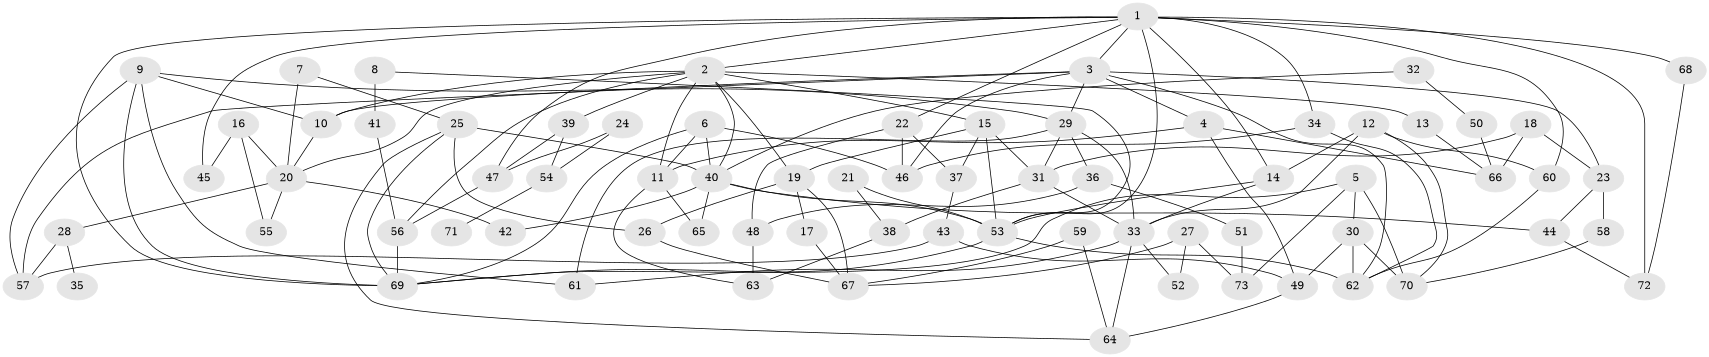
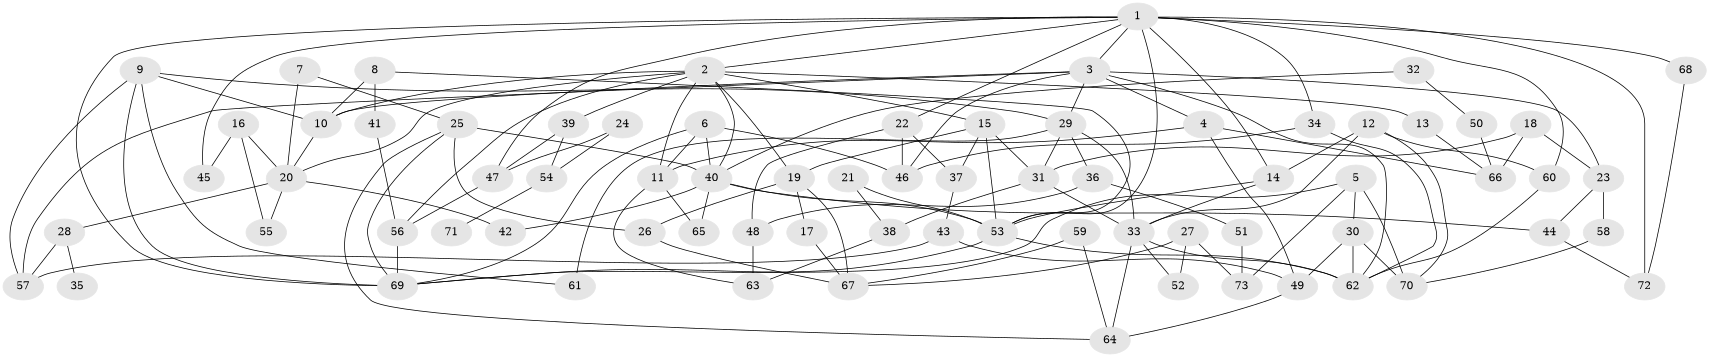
  graph {
    node [color=gray90 style=filled]
    edge [weight=1.0]
    1
    2
    3
    14
    22
    34
    45
    47
    53
    60
    68
    69
    72
    10
    11
    13
    15
    19
    20
    39
    40
    56
    4
    23
    29
    46
    57
    62
    33
    37
    48
    63
    65
    66
    31
    17
    67
    26
    55
    28
    42
    54
    44
    49
    58
    61
    36
    64
    5
    30
    70
    73
    6
    7
    25
    8
    41
    9
    12
    52
    38
    43
    16
    18
    35
    21
    24
    71
    27
    51
    32
    50
    59
    1 -- 2
    1 -- 3
    1 -- 14
    1 -- 22
    1 -- 34
    1 -- 45
    1 -- 47
    1 -- 53
    1 -- 60
    1 -- 68
    1 -- 69
    1 -- 72
    2 -- 10
    2 -- 11
    2 -- 13
    2 -- 15
    2 -- 19
    2 -- 20
    2 -- 39
    2 -- 40
    2 -- 56
    3 -- 10
    3 -- 4
    3 -- 23
    3 -- 29
    3 -- 46
    3 -- 57
    3 -- 62
    14 -- 53
    14 -- 33
    22 -- 46
    22 -- 37
    22 -- 48
    34 -- 46
    34 -- 62
    47 -- 56
    53 -- 69
    53 -- 62
    60 -- 62
    68 -- 72
    10 -- 20
    11 -- 63
    11 -- 65
    13 -- 66
    15 -- 53
    15 -- 19
    15 -- 37
    15 -- 31
    19 -- 17
    19 -- 67
    19 -- 26
    20 -- 55
    20 -- 28
    20 -- 42
    39 -- 47
    39 -- 54
    40 -- 53
    40 -- 65
    40 -- 42
    40 -- 44
    56 -- 69
    4 -- 11
    4 -- 66
    4 -- 49
    23 -- 44
    23 -- 58
    29 -- 33
    29 -- 31
    29 -- 61
    29 -- 36
-   33 -- 61
+   33 -- 62
    33 -- 64
    33 -- 52
    37 -- 43
    48 -- 63
    31 -- 33
    31 -- 38
    17 -- 67
    26 -- 67
    28 -- 57
    28 -- 35
    54 -- 71
    44 -- 72
    49 -- 64
    58 -- 70
    36 -- 48
    36 -- 51
    5 -- 69
    5 -- 30
    5 -- 70
    5 -- 73
    30 -- 62
    30 -- 49
    30 -- 70 [weight=2.0]
    6 -- 69
    6 -- 11
    6 -- 40
    6 -- 46
    7 -- 20
    7 -- 25
    25 -- 69
    25 -- 40
    25 -- 26
    25 -- 64
    8 -- 53
+   8 -- 10
    8 -- 41
    41 -- 56
    9 -- 69
    9 -- 10
    9 -- 29
    9 -- 57
    9 -- 61
    12 -- 14
    12 -- 60
    12 -- 33
    12 -- 70
    38 -- 63
    43 -- 57
    43 -- 49
    16 -- 45
    16 -- 20
    16 -- 55
    18 -- 23
    18 -- 66
    18 -- 31
    21 -- 53
    21 -- 38
    24 -- 47
    24 -- 54
    27 -- 67
    27 -- 73
    27 -- 52
    51 -- 73
    32 -- 40
    32 -- 50
    50 -- 66
    59 -- 67
    59 -- 64
  }
